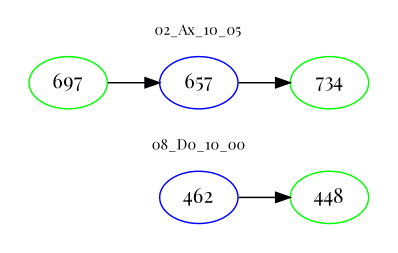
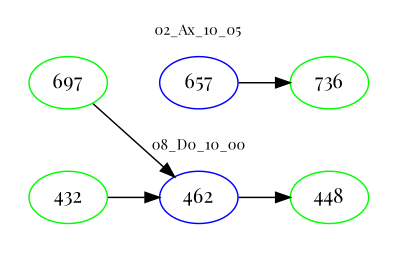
  digraph {
    fontname="Playfair Display"
    rankdir=LR
    node [color=green fontname="Playfair Display"]
    edge [color=black fontname="Playfair Display"]
    n1 [label=697]
    n2 [color=blue label=657]
-   n3 [label=734]
+   n3 [label=736]
+   n4 [label=432]
    n5 [color=blue label=462]
    n6 [label=448]
    subgraph cluster_1 {
      color=white
      fontsize=10
      label="02_Ax_10_05"
      n1
      n2
      n3
    }
    subgraph cluster_2 {
      color=white
      fontsize=10
      label="08_D0_10_00"
+     n4
      n5
      n6
    }
-   n1 -> n2
+   n1 -> n5
    n2 -> n3
+   n4 -> n5
    n5 -> n6
  }
